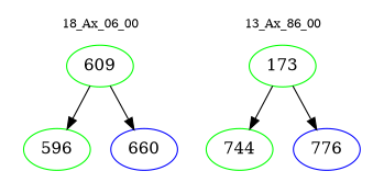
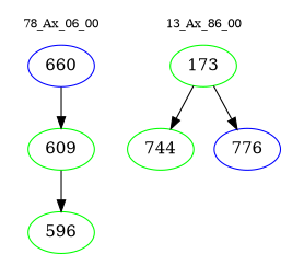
  digraph {
    node [color=green]
    edge [color=black]
    n1 [label=609]
    n2 [label=596]
    n3 [color=blue label=660]
    n4 [label=173]
    n5 [label=744]
    n6 [color=blue label=776]
    subgraph cluster_1 {
      color=white
      fontsize=10
-     label="18_Ax_06_00"
+     label="78_Ax_06_00"
      n1
      n2
      n3
    }
    subgraph cluster_2 {
      color=white
      fontsize=10
      label="13_Ax_86_00"
      n4
      n5
      n6
    }
    n1 -> n2
-   n1 -> n3
+   n3 -> n1
    n4 -> n5
    n4 -> n6
  }
